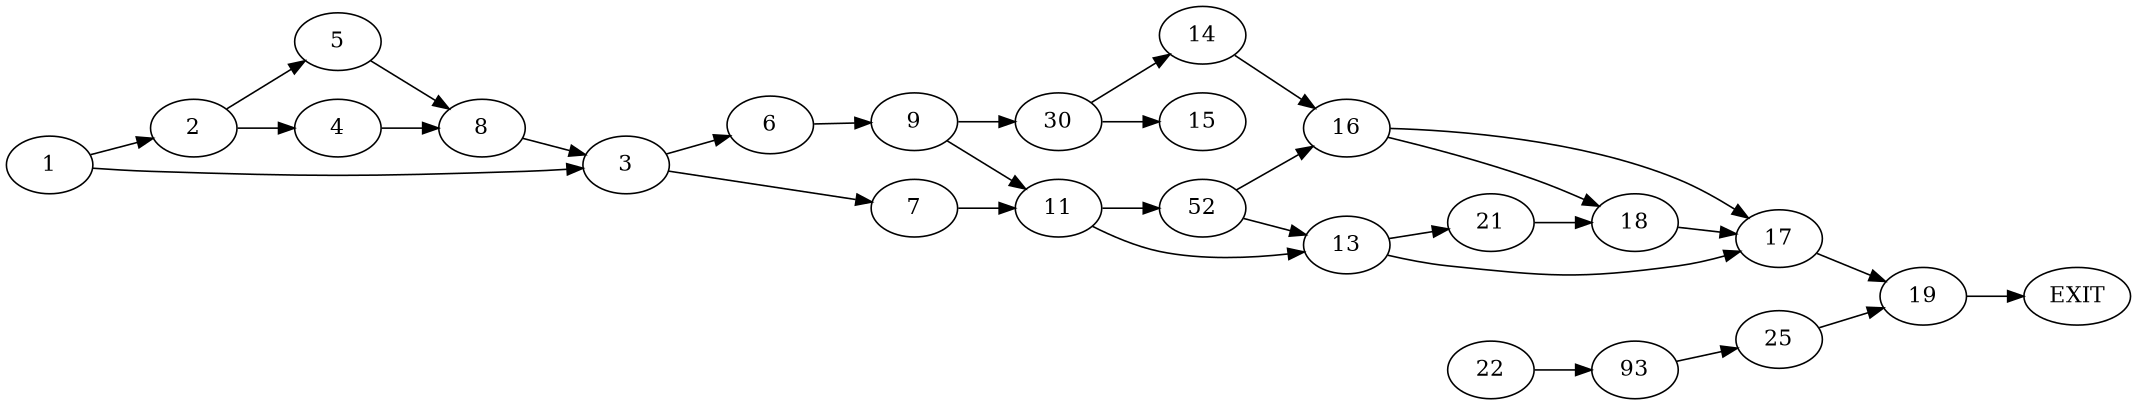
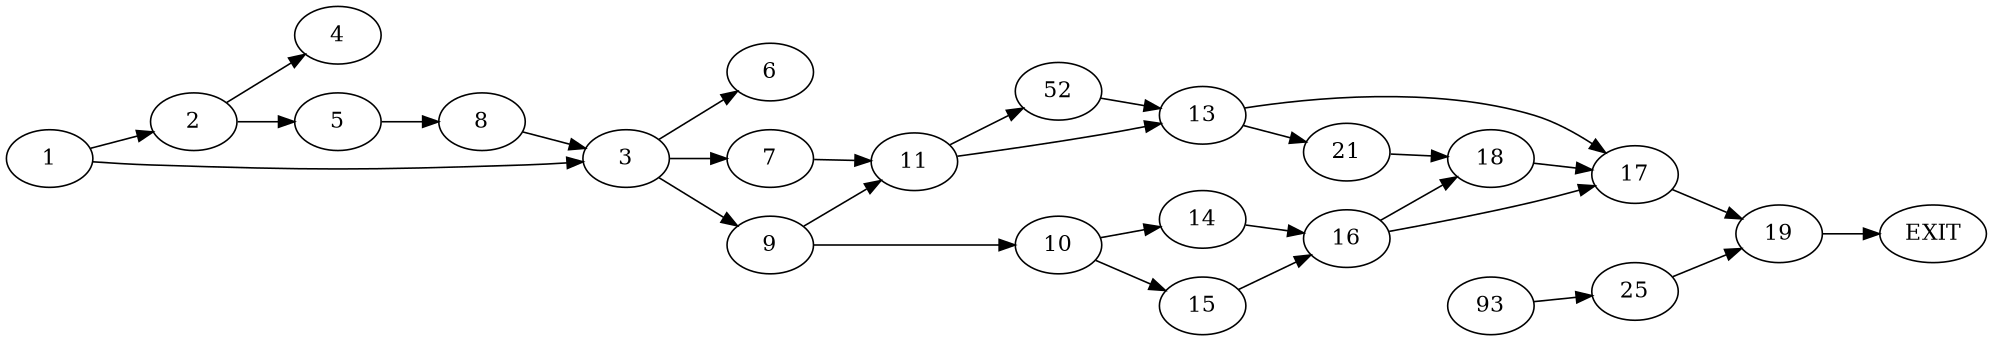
  digraph {
    rankdir=LR
    1
    2
    3
    n4 [label=EXIT]
    4
    5
    6
    7
    8
    9
    11
-   10 [label=30]
+   10
    14
    15
    n15 [label=52]
    13
    16
    17
    21
    19
    18
    n22 [label=93]
-   22
    25
    1 -> 2
    1 -> 3
    2 -> 4
    2 -> 5
    3 -> 6
    3 -> 7
-   4 -> 8
    5 -> 8
-   6 -> 9
+   3 -> 9
    7 -> 11
    8 -> 3
    9 -> 11
    9 -> 10
    11 -> n15
    11 -> 13
    10 -> 14
    10 -> 15
    14 -> 16
-   n15 -> 16
+   15 -> 16
    n15 -> 13
    13 -> 17
    13 -> 21
    16 -> 17
    16 -> 18
    17 -> 19
    21 -> 18
    19 -> n4
    18 -> 17
    n22 -> 25
-   22 -> n22
    25 -> 19
  }
